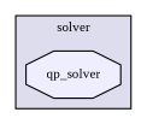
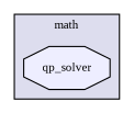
  digraph {
    compound=true
    fontname="Liberation Serif"
    n1 [fillcolor="#eeeeff" fontname="Liberation Serif" fontsize=10 label=qp_solver pencolor=black shape=octagon style=filled]
    subgraph cluster_1 {
      bgcolor="#ddddee"
      fontsize=10
-     label=solver
+     label=math
      pencolor=black
      n1
    }
  }
